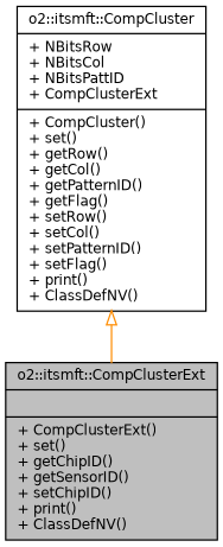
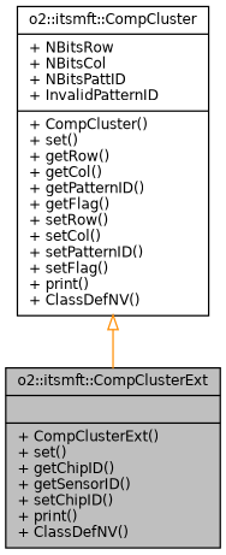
  digraph {
    node [color=black fontname=Helvetica fontsize=10 shape=record]
    n1 [fillcolor=grey75 fontcolor=black height=0.2 label="{o2::itsmft::CompClusterExt\n||+ CompClusterExt()\l+ set()\l+ getChipID()\l+ getSensorID()\l+ setChipID()\l+ print()\l+ ClassDefNV()\l}" style=filled width=0.4]
-   n2 [height=0.2 label="{o2::itsmft::CompCluster\n|+ NBitsRow\l+ NBitsCol\l+ NBitsPattID\l+ CompClusterExt\l|+ CompCluster()\l+ set()\l+ getRow()\l+ getCol()\l+ getPatternID()\l+ getFlag()\l+ setRow()\l+ setCol()\l+ setPatternID()\l+ setFlag()\l+ print()\l+ ClassDefNV()\l}" width=0.4]
+   n2 [height=0.2 label="{o2::itsmft::CompCluster\n|+ NBitsRow\l+ NBitsCol\l+ NBitsPattID\l+ InvalidPatternID\l|+ CompCluster()\l+ set()\l+ getRow()\l+ getCol()\l+ getPatternID()\l+ getFlag()\l+ setRow()\l+ setCol()\l+ setPatternID()\l+ setFlag()\l+ print()\l+ ClassDefNV()\l}" width=0.4]
    n2 -> n1 [arrowtail=onormal color=darkorange dir=back fontname=Helvetica fontsize=10 labelfontname=Helvetica labelfontsize=10 style=solid]
  }
